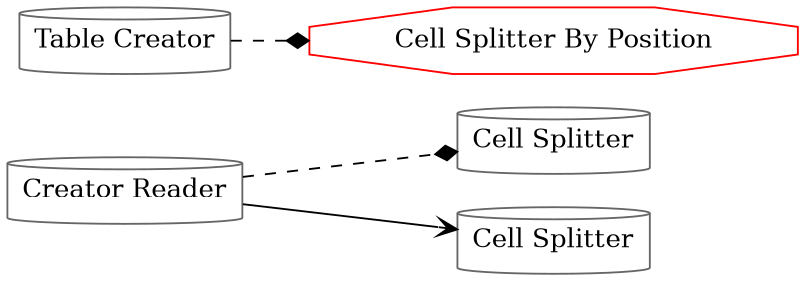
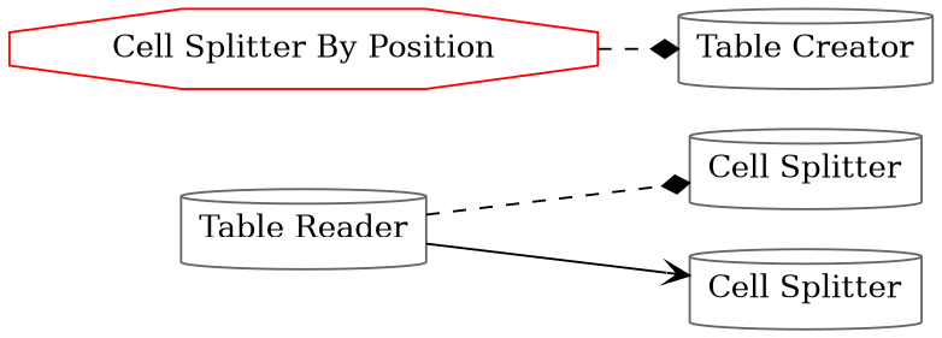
  digraph {
    rankdir=LR
    node [color=gray40 shape=cylinder]
    edge [arrowhead=diamond style=dashed]
    n1 [label="Cell Splitter"]
    n2 [label="Cell Splitter"]
    n3 [label="Table Creator"]
    n4 [color=red label="Cell Splitter By Position" shape=octagon]
-   n5 [label="Creator Reader"]
-   n3 -> n4
+   n5 [label="Table Reader"]
+   n4 -> n3
    n5 -> n1
    n5 -> n2 [arrowhead=vee style=solid]
  }
